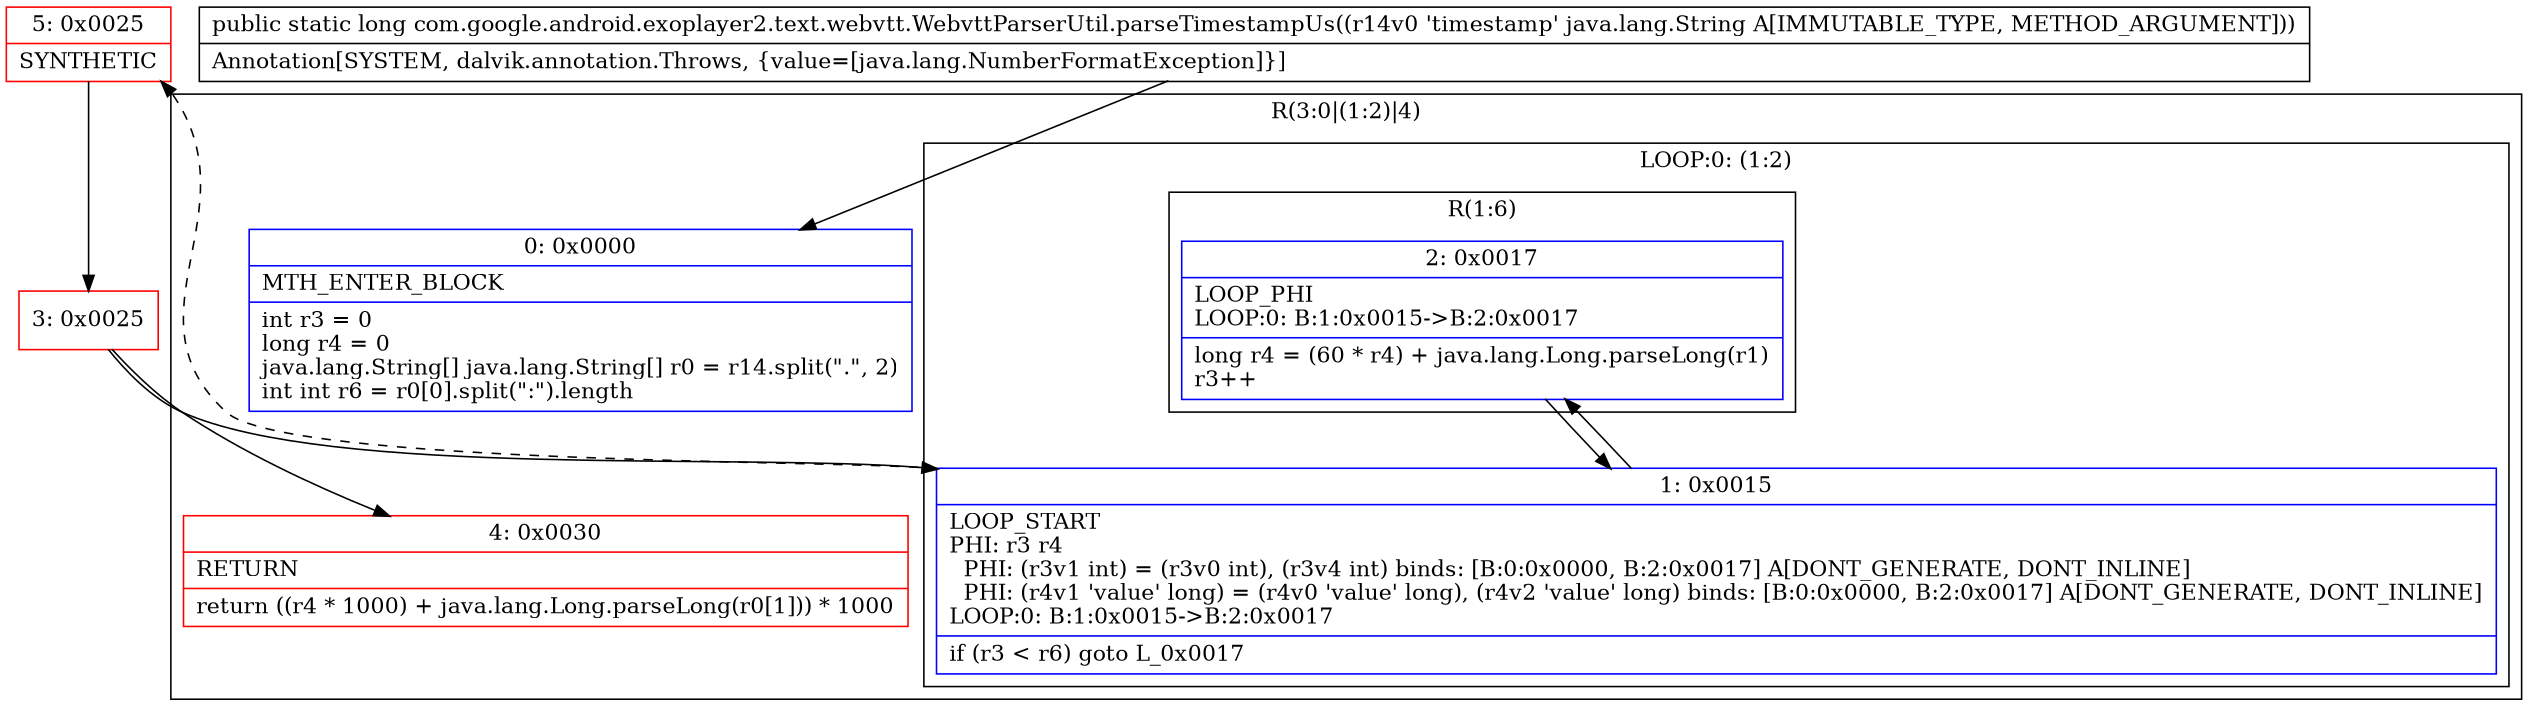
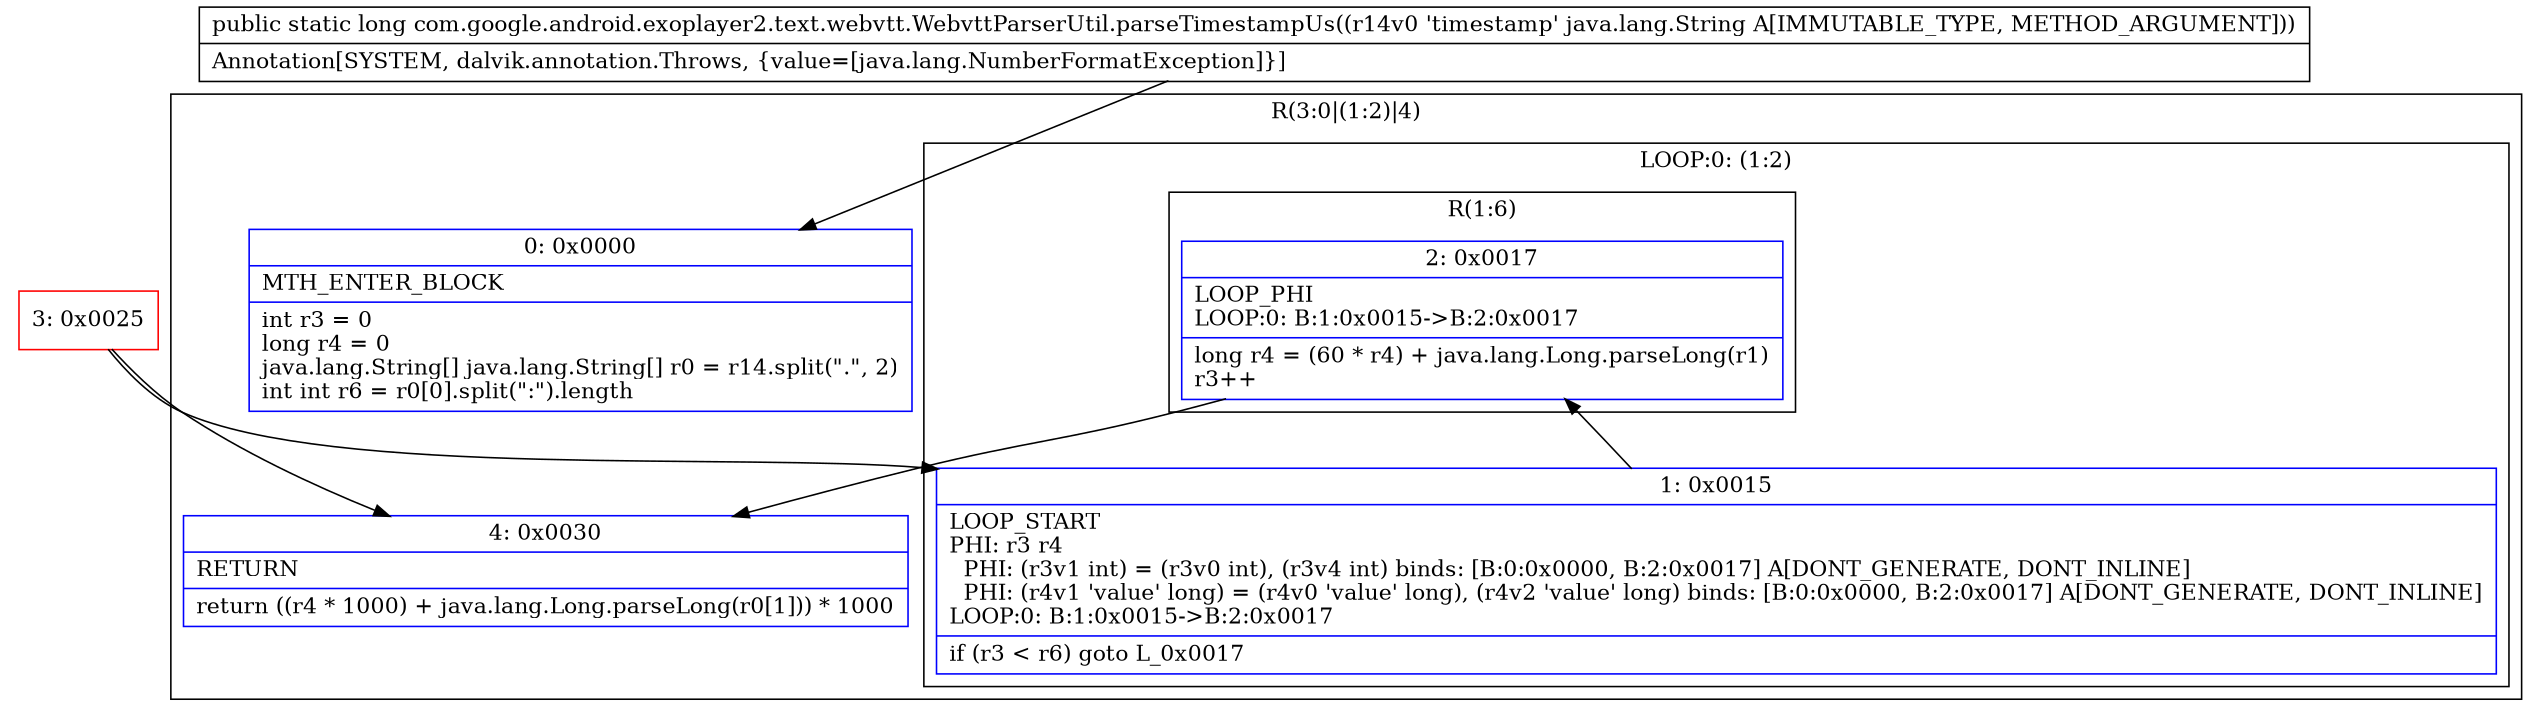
  digraph {
    node [color=blue shape=record]
    n1 [label="{2\:\ 0x0017|LOOP_PHI\lLOOP:0: B:1:0x0015\-\>B:2:0x0017\l|long r4 = (60 * r4) + java.lang.Long.parseLong(r1)\lr3++\l}"]
    n2 [label="{1\:\ 0x0015|LOOP_START\lPHI: r3 r4 \l  PHI: (r3v1 int) = (r3v0 int), (r3v4 int) binds: [B:0:0x0000, B:2:0x0017] A[DONT_GENERATE, DONT_INLINE]\l  PHI: (r4v1 'value' long) = (r4v0 'value' long), (r4v2 'value' long) binds: [B:0:0x0000, B:2:0x0017] A[DONT_GENERATE, DONT_INLINE]\lLOOP:0: B:1:0x0015\-\>B:2:0x0017\l|if (r3 \< r6) goto L_0x0017\l}"]
    n3 [label="{0\:\ 0x0000|MTH_ENTER_BLOCK\l|int r3 = 0\llong r4 = 0\ljava.lang.String[] java.lang.String[] r0 = r14.split(\".\", 2)\lint int r6 = r0[0].split(\":\").length\l}"]
-   n4 [color=red label="{4\:\ 0x0030|RETURN\l|return ((r4 * 1000) + java.lang.Long.parseLong(r0[1])) * 1000\l}"]
-   n5 [color=red label="{5\:\ 0x0025|SYNTHETIC\l}"]
+   n4 [label="{4\:\ 0x0030|RETURN\l|return ((r4 * 1000) + java.lang.Long.parseLong(r0[1])) * 1000\l}"]
    n6 [color=red label="{3\:\ 0x0025}"]
    n7 [label="{public static long com.google.android.exoplayer2.text.webvtt.WebvttParserUtil.parseTimestampUs((r14v0 'timestamp' java.lang.String A[IMMUTABLE_TYPE, METHOD_ARGUMENT]))  | Annotation[SYSTEM, dalvik.annotation.Throws, \{value=[java.lang.NumberFormatException]\}]\l}" color=""]
    subgraph cluster_1 {
      label="R(3:0|(1:2)|4)"
      n3
      n4
      subgraph cluster_2 {
        label="LOOP:0: (1:2)"
        n2
        subgraph cluster_3 {
          label="R(1:6)"
          n1
        }
      }
    }
-   n1 -> n2
+   n1 -> n4
    n2 -> n1
-   n2 -> n5 [style=dashed]
-   n5 -> n6
    n6 -> n2
    n6 -> n4
    n7 -> n3
  }
